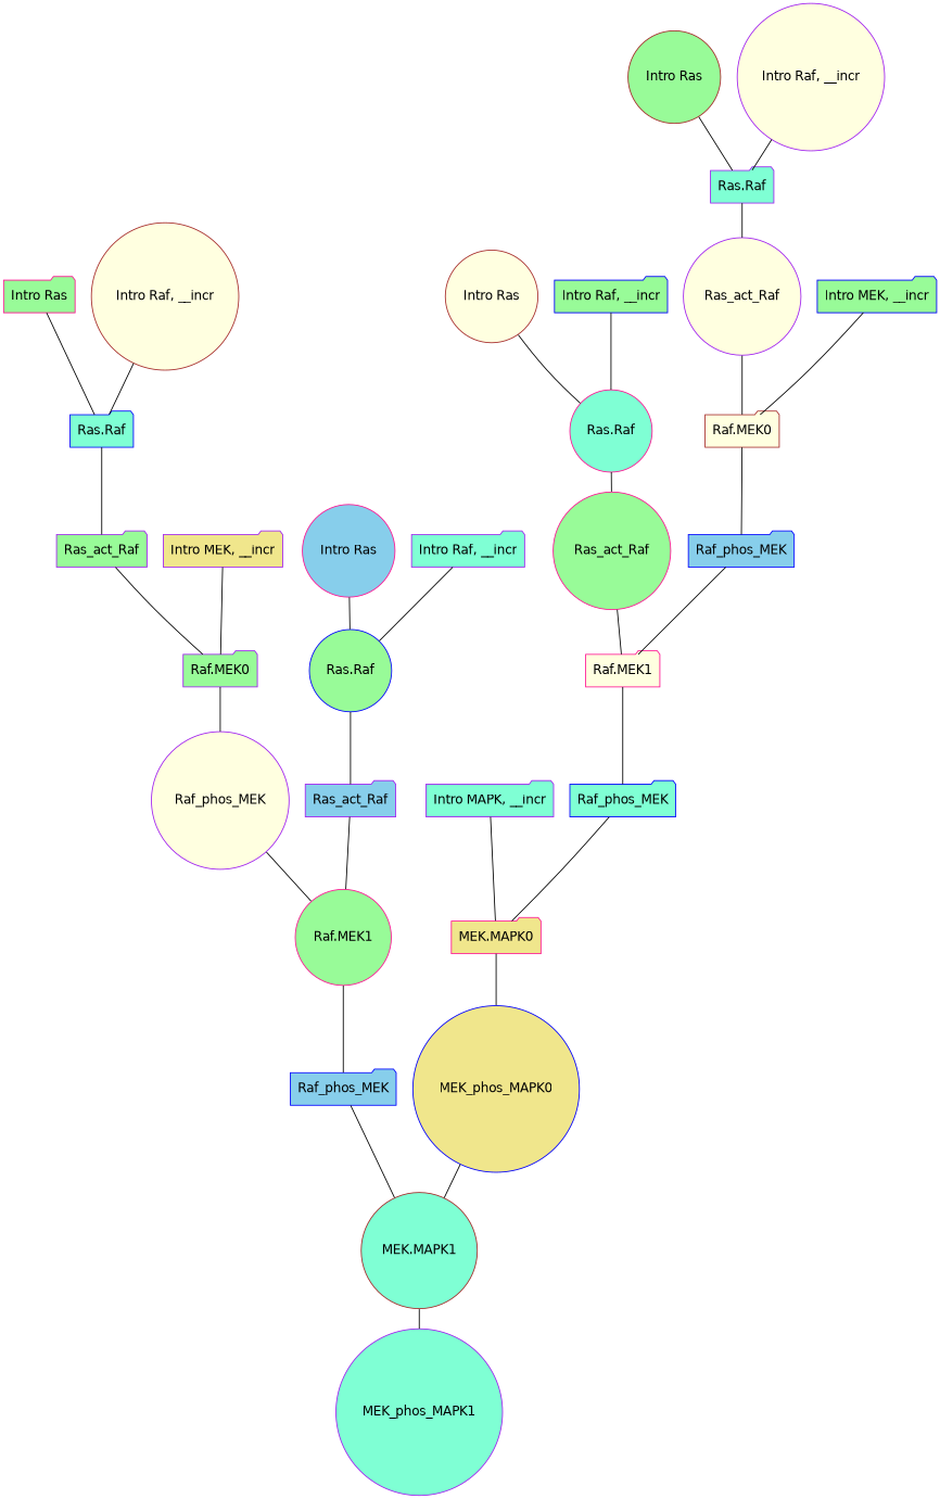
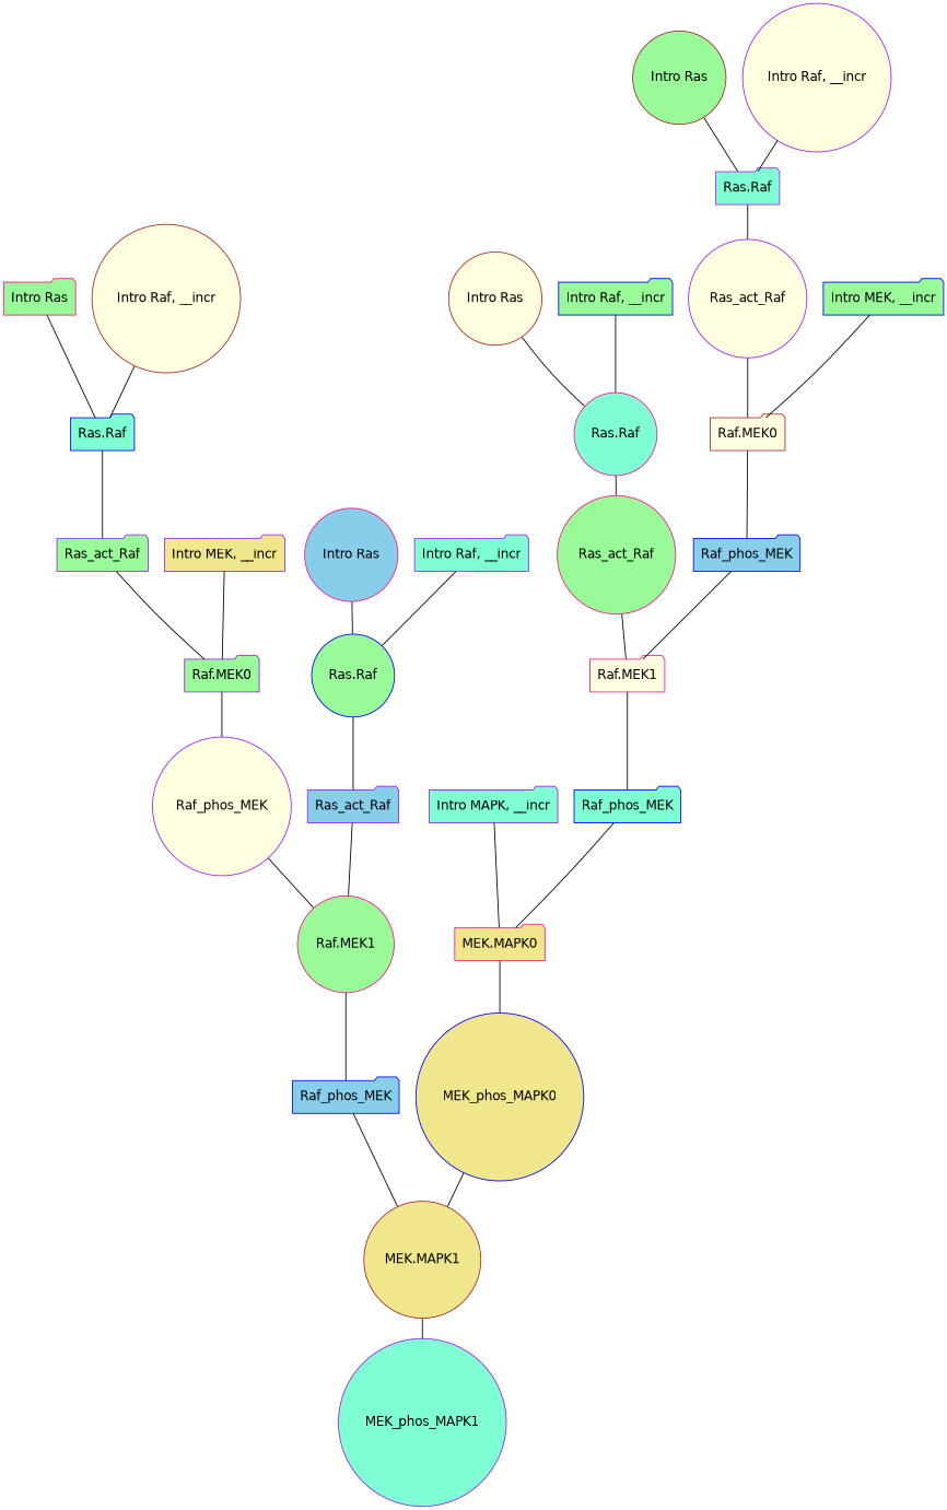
  digraph {
    fontname="DejaVu Sans"
    rankdir=TB
    ranksep=0.30
    node [color=purple fillcolor=palegreen fontname="DejaVu Sans" shape=folder style=filled]
    edge [color="0.000 0.000 0.000" dir=none fontname="DejaVu Sans"]
    n1 [color=deeppink label="Intro Ras"]
    n2 [color=blue fillcolor=aquamarine label="Ras.Raf"]
    n3 [label=Ras_act_Raf]
    n4 [color=brown label="Intro Ras" shape=circle]
    n5 [fillcolor=aquamarine label="Ras.Raf"]
    n6 [fillcolor=lightyellow label=Ras_act_Raf shape=circle]
    n7 [color=brown fillcolor=lightyellow label="Intro Ras" shape=circle]
    n8 [color=deeppink fillcolor=aquamarine label="Ras.Raf" shape=circle]
    n9 [color=deeppink label=Ras_act_Raf shape=circle]
    n10 [color=deeppink fillcolor=skyblue label="Intro Ras" shape=circle]
    n11 [color=blue label="Ras.Raf" shape=circle]
    n12 [fillcolor=skyblue label=Ras_act_Raf]
    n13 [color=blue label="Intro Raf, __incr"]
    n14 [fillcolor=aquamarine label="Intro Raf, __incr"]
    n15 [color=brown fillcolor=lightyellow label="Intro Raf, __incr" shape=circle]
    n16 [fillcolor=lightyellow label="Intro Raf, __incr" shape=circle]
    n17 [fillcolor=khaki label="Intro MEK, __incr"]
    n18 [label="Raf.MEK0"]
    n19 [fillcolor=lightyellow label=Raf_phos_MEK shape=circle]
    n20 [color=blue label="Intro MEK, __incr"]
    n21 [color=brown fillcolor=lightyellow label="Raf.MEK0"]
    n22 [color=blue fillcolor=skyblue label=Raf_phos_MEK]
    n23 [fillcolor=aquamarine label="Intro MAPK, __incr"]
    n24 [color=deeppink fillcolor=khaki label="MEK.MAPK0"]
    n25 [color=blue fillcolor=khaki label=MEK_phos_MAPK0 shape=circle]
    n26 [color=deeppink fillcolor=lightyellow label="Raf.MEK1"]
    n27 [color=blue fillcolor=aquamarine label=Raf_phos_MEK]
    n28 [color=deeppink label="Raf.MEK1" shape=circle]
    n29 [color=blue fillcolor=skyblue label=Raf_phos_MEK]
-   n30 [color=brown fillcolor=aquamarine label="MEK.MAPK1" shape=circle]
+   n30 [color=brown fillcolor=khaki label="MEK.MAPK1" shape=circle]
    n31 [fillcolor=aquamarine label=MEK_phos_MAPK1 shape=circle]
    n1 -> n2
    n2 -> n3
    n3 -> n18
    n4 -> n5
    n5 -> n6
    n6 -> n21
    n7 -> n8
    n8 -> n9
    n9 -> n26
    n10 -> n11
    n11 -> n12
    n12 -> n28
    n13 -> n8
    n14 -> n11
    n15 -> n2
    n16 -> n5
    n17 -> n18
    n18 -> n19
    n19 -> n28
    n20 -> n21
    n21 -> n22
    n22 -> n26
    n23 -> n24
    n24 -> n25
    n25 -> n30
    n26 -> n27
    n27 -> n24
    n28 -> n29
    n29 -> n30
    n30 -> n31
  }
